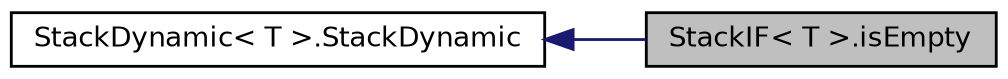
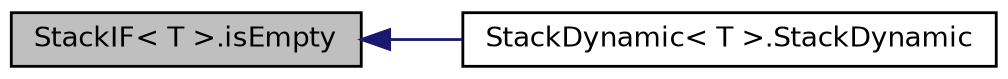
  digraph {
    rankdir=LR
    node [color=black fontname=Helvetica fontsize=10 shape=record style=filled]
    n1 [fillcolor=grey75 fontcolor=black height=0.2 label="StackIF\< T \>.isEmpty" width=0.4]
    n2 [fillcolor=white height=0.2 label="StackDynamic\< T \>.StackDynamic" width=0.4]
-   n2 -> n1 [color=midnightblue dir=back fontname=Helvetica fontsize=10 labelfontname=Helvetica labelfontsize=10 style=solid]
+   n1 -> n2 [color=midnightblue dir=back fontname=Helvetica fontsize=10 labelfontname=Helvetica labelfontsize=10 style=solid]
  }
